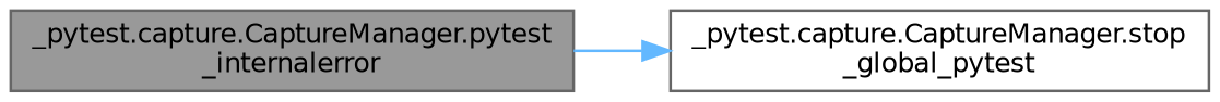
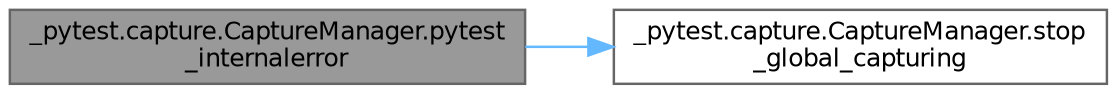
  digraph {
    rankdir=LR
    node [fontname=Helvetica fontsize=10 shape=box style=filled]
    n1 [color=gray40 fillcolor=grey60 fontcolor=black height=0.2 label="_pytest.capture.CaptureManager.pytest\l_internalerror" width=0.4]
-   n2 [color=grey40 fillcolor=white height=0.2 label="_pytest.capture.CaptureManager.stop\l_global_pytest" width=0.4]
+   n2 [color=grey40 fillcolor=white height=0.2 label="_pytest.capture.CaptureManager.stop\l_global_capturing" width=0.4]
    n1 -> n2 [color=steelblue1 fontname=Helvetica fontsize=10 labelfontname=Helvetica labelfontsize=10 style=solid]
  }
